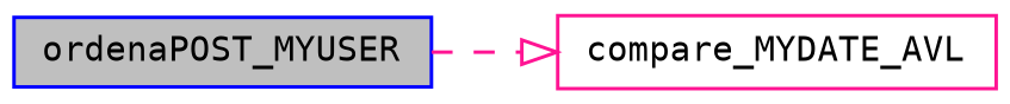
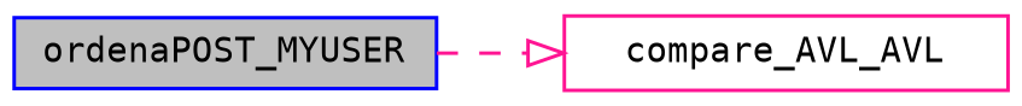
  digraph {
    rankdir=LR
    fontname="DejaVu Sans Mono"
    node [fontname="DejaVu Sans Mono" fontsize=10 shape=record style=filled]
    n1 [color=blue fillcolor=grey75 fontcolor=black height=0.2 label=ordenaPOST_MYUSER width=0.4]
-   n2 [color=deeppink fillcolor=white height=0.2 label=compare_MYDATE_AVL width=0.4]
+   n2 [color=deeppink fillcolor=white height=0.2 label=compare_AVL_AVL width=0.4]
    n1 -> n2 [color=deeppink fontname="DejaVu Sans Mono" fontsize=10 labelfontname=FreeSans labelfontsize=10 style=dashed arrowhead=onormal]
  }
